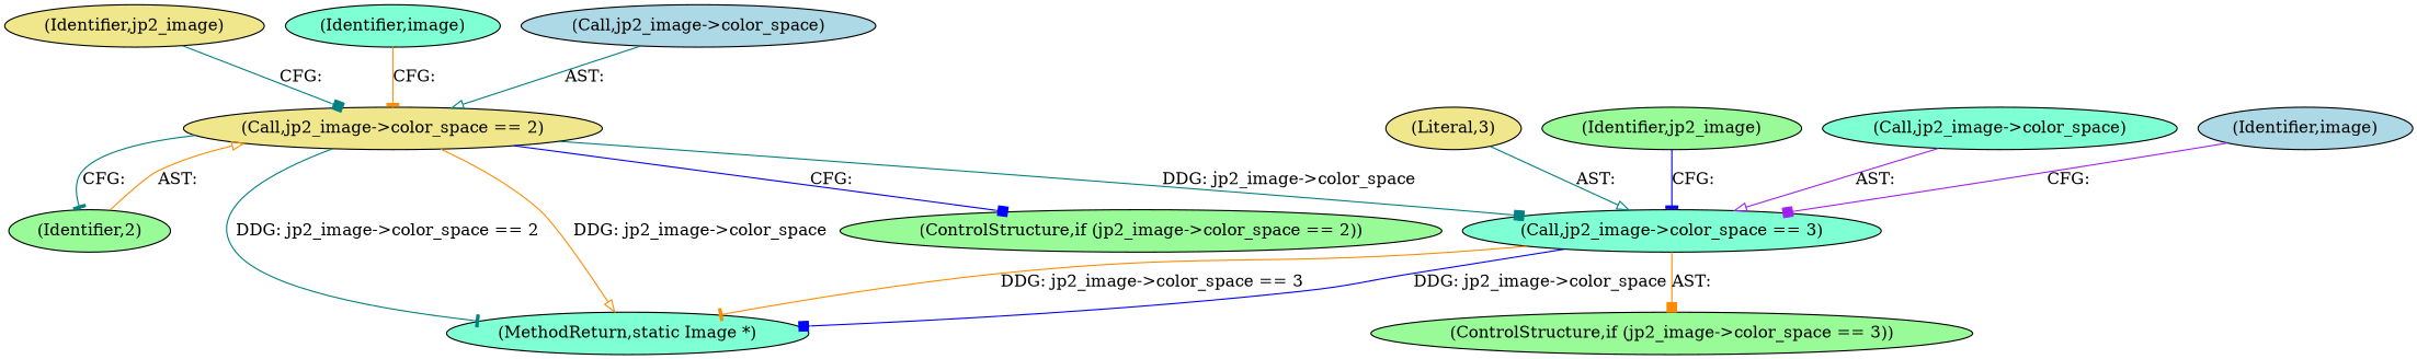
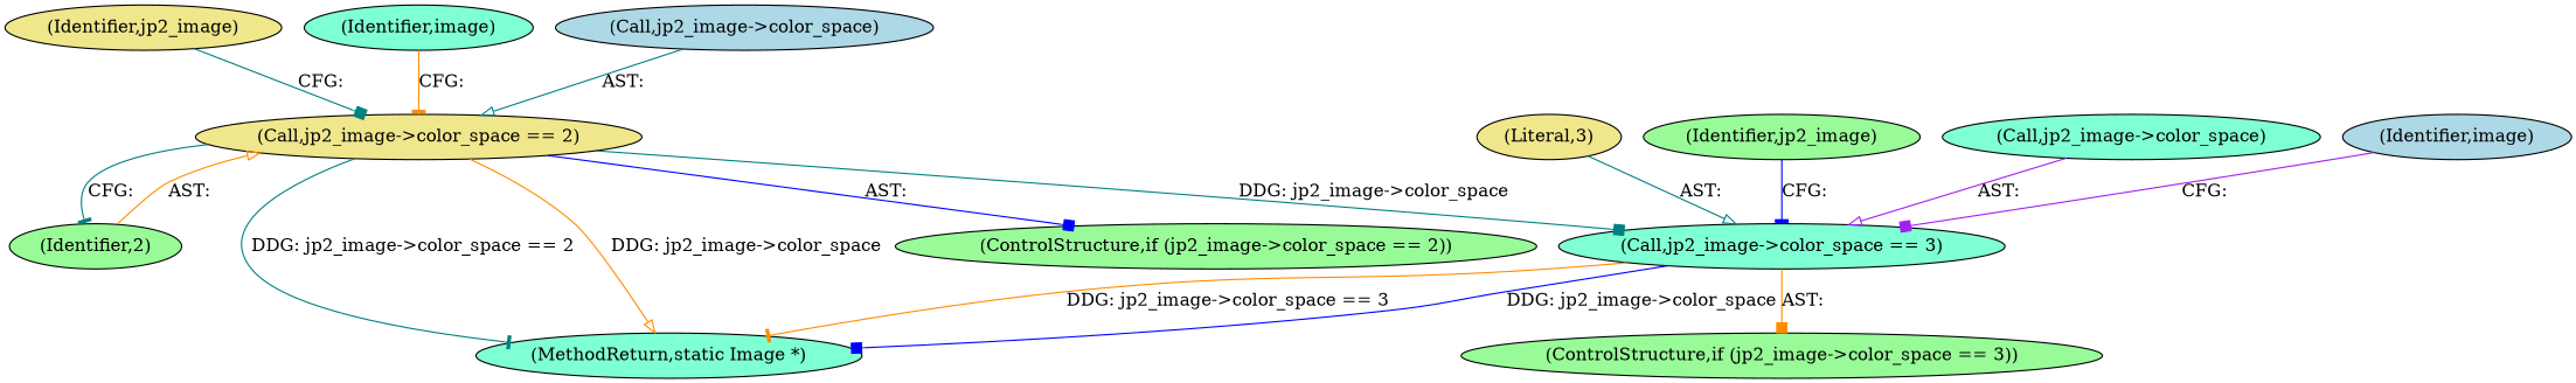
  digraph {
    node [fillcolor=aquamarine style=filled]
    edge [arrowhead=box color=teal]
    n1 [label="(Call,jp2_image->color_space == 3)"]
    n2 [label="(MethodReturn,static Image *)"]
    n3 [fillcolor=palegreen label="(ControlStructure,if (jp2_image->color_space == 3))"]
    n4 [fillcolor=khaki label="(Literal,3)"]
    n5 [fillcolor=khaki label="(Call,jp2_image->color_space == 2)"]
    n6 [fillcolor=palegreen label="(ControlStructure,if (jp2_image->color_space == 2))"]
    n7 [fillcolor=palegreen label="(Identifier,2)"]
    n8 [fillcolor=khaki label="(Identifier,jp2_image)"]
    n9 [fillcolor=palegreen label="(Identifier,jp2_image)"]
    n10 [label="(Identifier,image)"]
    n11 [label="(Call,jp2_image->color_space)"]
    n12 [fillcolor=lightblue label="(Call,jp2_image->color_space)"]
    n13 [fillcolor=lightblue label="(Identifier,image)"]
    n1 -> n2 [arrowhead=tee color=darkorange label="DDG: jp2_image->color_space == 3"]
    n1 -> n2 [color=blue label="DDG: jp2_image->color_space"]
    n1 -> n3 [color=darkorange label="AST: "]
    n4 -> n1 [arrowhead=onormal label="AST: "]
    n5 -> n1 [label="DDG: jp2_image->color_space"]
    n5 -> n2 [arrowhead=tee label="DDG: jp2_image->color_space == 2"]
    n5 -> n2 [arrowhead=onormal color=darkorange label="DDG: jp2_image->color_space"]
-   n5 -> n6 [color=blue label="CFG: "]
+   n5 -> n6 [color=blue label="AST: "]
    n5 -> n7 [arrowhead=tee label="CFG: "]
    n7 -> n5 [arrowhead=onormal color=darkorange label="AST: "]
    n8 -> n5 [label="CFG: "]
    n9 -> n1 [arrowhead=tee color=blue label="CFG: "]
    n10 -> n5 [arrowhead=tee color=darkorange label="CFG: "]
    n11 -> n1 [arrowhead=onormal color=purple label="AST: "]
    n12 -> n5 [arrowhead=onormal label="AST: "]
    n13 -> n1 [color=purple label="CFG: "]
  }
